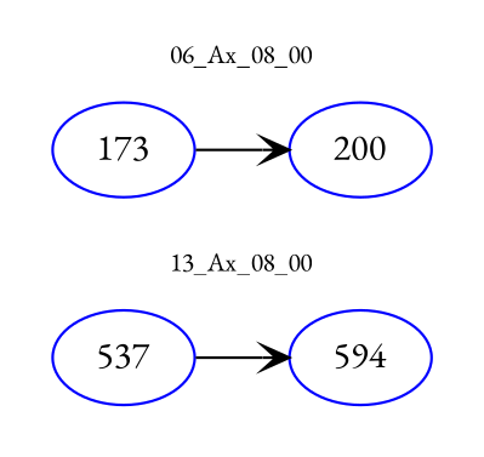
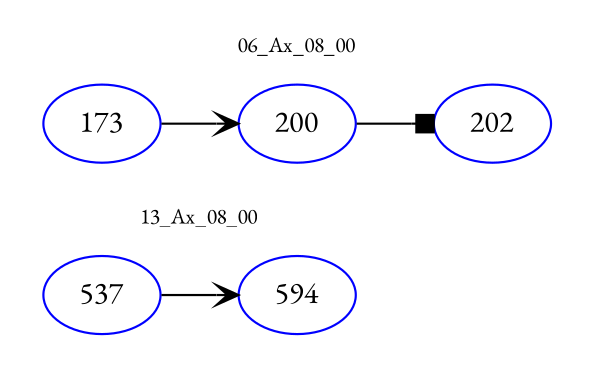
  digraph {
    fontname="EB Garamond"
    rankdir=LR
    node [color=blue fontname="EB Garamond"]
    edge [arrowhead=vee color=black fontname="EB Garamond"]
    n1 [label=537]
    n2 [label=594]
    n3 [label=200]
    n4 [label=173]
+   n5 [label=202]
    subgraph cluster_1 {
      color=white
      fontsize=10
      label="13_Ax_08_00"
      n1
      n2
    }
    subgraph cluster_2 {
      color=white
      fontsize=10
      label="06_Ax_08_00"
      n3
      n4
+     n5
    }
    n1 -> n2
+   n3 -> n5 [arrowhead=box]
    n4 -> n3
  }
